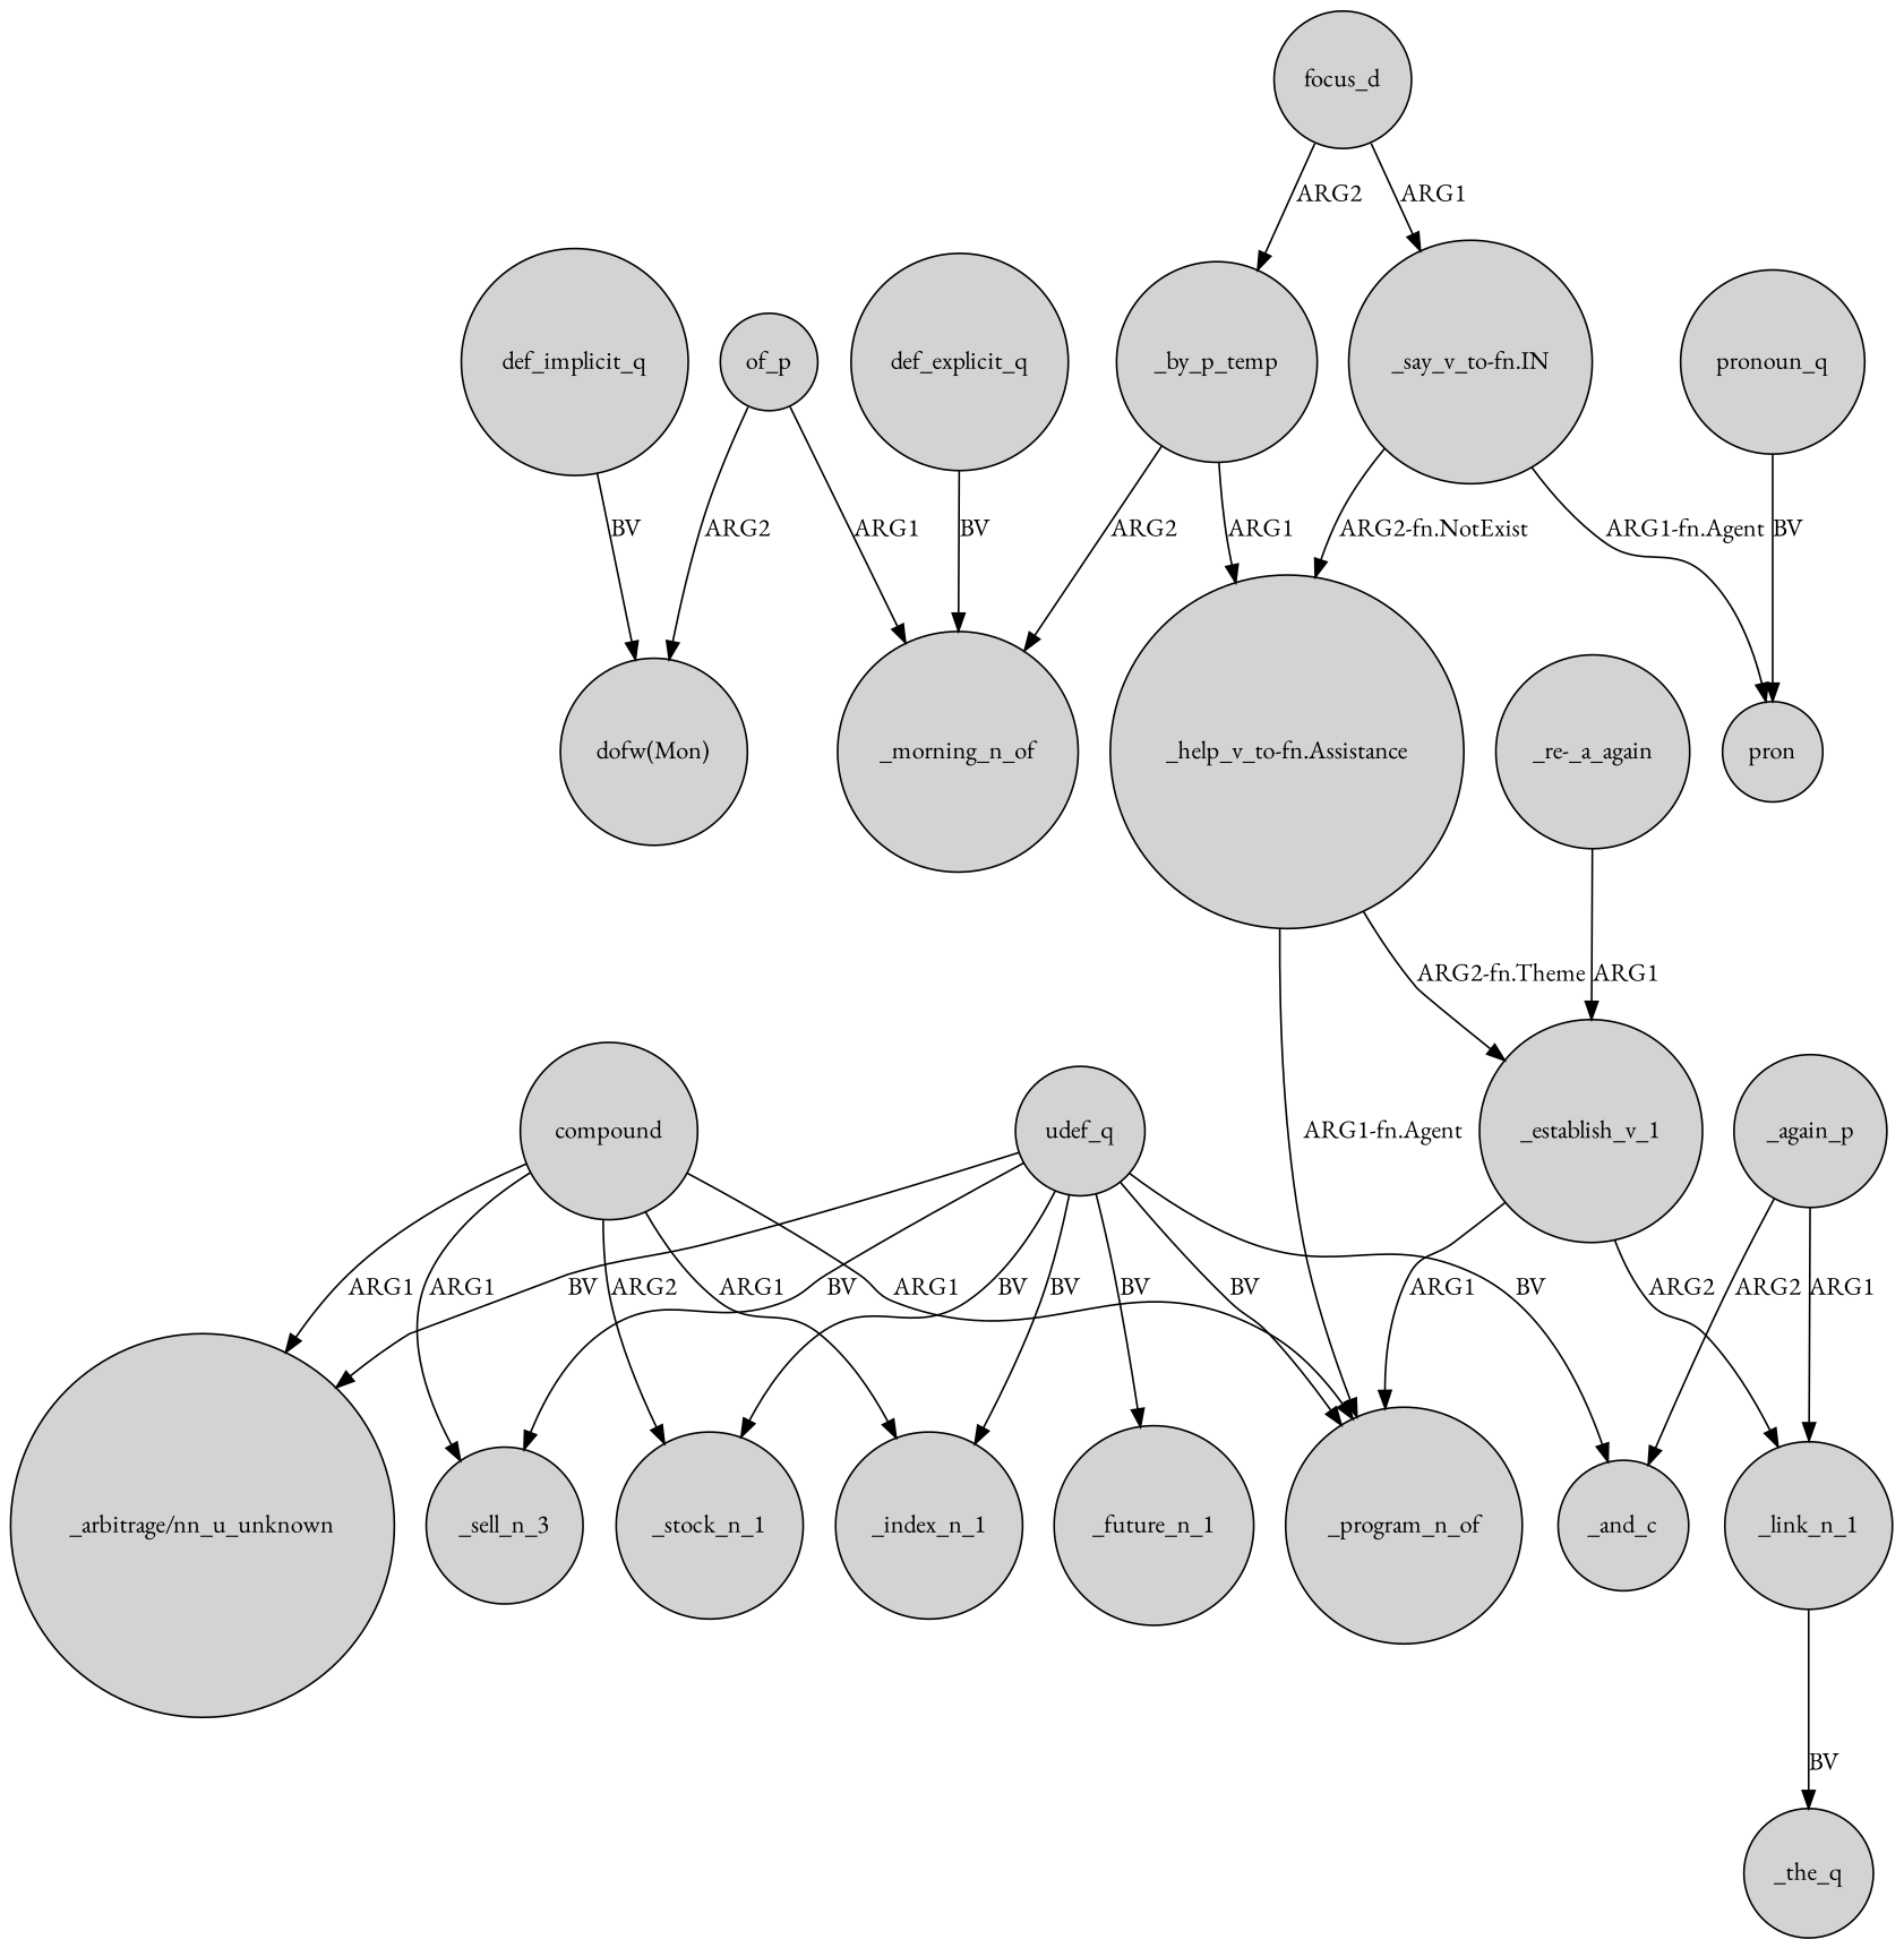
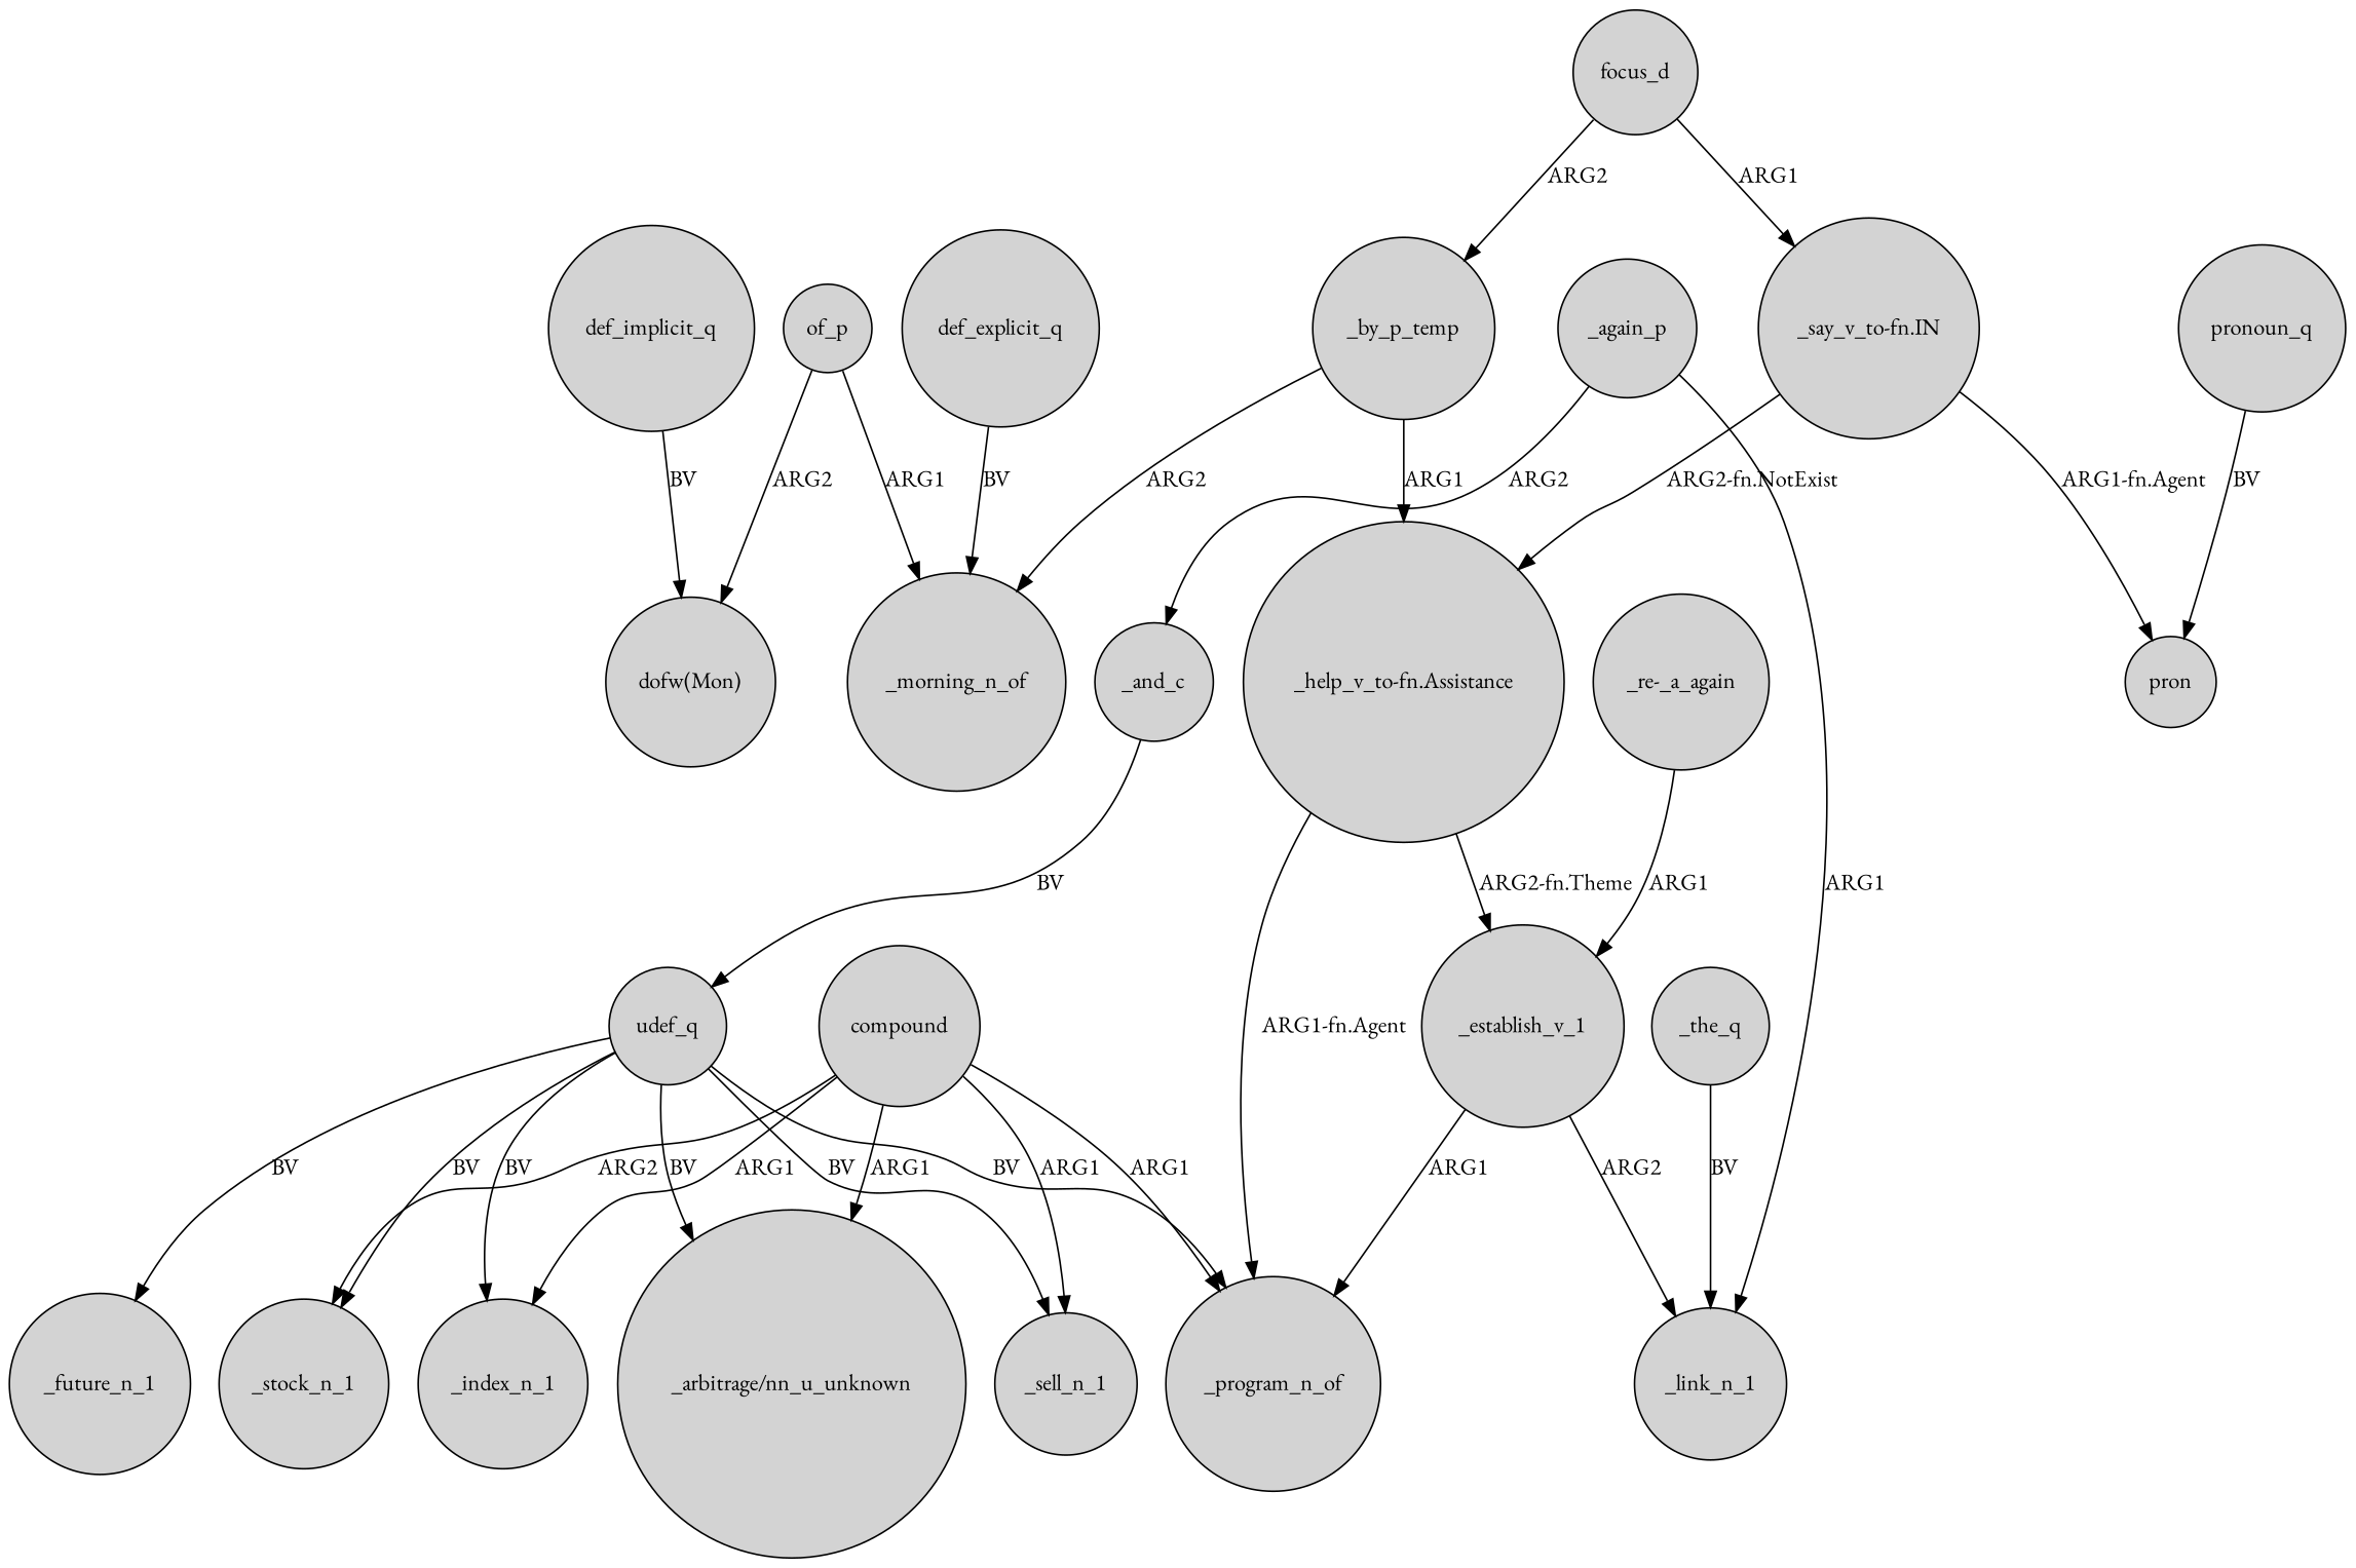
  digraph {
    fontname="EB Garamond"
    node [fontname="EB Garamond" shape=circle style=filled]
    edge [fontname="EB Garamond"]
    "_help_v_to-fn.Assistance"
    _establish_v_1
    _program_n_of
    _link_n_1
    _the_q
    "_re-_a_again"
    _by_p_temp
    _morning_n_of
    compound
-   _sell_n_1 [label=_sell_n_3]
+   _sell_n_1
    _index_n_1
    _stock_n_1
    "_arbitrage/nn_u_unknown"
    udef_q
    _and_c
    _future_n_1
    focus_d
    "_say_v_to-fn.IN"
    pron
    of_p
    "dofw(Mon)"
    pronoun_q
    n23 [label=_again_p]
    def_implicit_q
    def_explicit_q
    "_help_v_to-fn.Assistance" -> _establish_v_1 [label="ARG2-fn.Theme"]
    "_help_v_to-fn.Assistance" -> _program_n_of [label="ARG1-fn.Agent"]
    _establish_v_1 -> _program_n_of [label=ARG1]
    _establish_v_1 -> _link_n_1 [label=ARG2]
-   _link_n_1 -> _the_q [label=BV]
+   _the_q -> _link_n_1 [label=BV]
    "_re-_a_again" -> _establish_v_1 [label=ARG1]
    _by_p_temp -> "_help_v_to-fn.Assistance" [label=ARG1]
    _by_p_temp -> _morning_n_of [label=ARG2]
    compound -> _program_n_of [label=ARG1]
    compound -> _sell_n_1 [label=ARG1]
    compound -> _index_n_1 [label=ARG1]
    compound -> _stock_n_1 [label=ARG2]
    compound -> "_arbitrage/nn_u_unknown" [label=ARG1]
    udef_q -> _program_n_of [label=BV]
    udef_q -> _sell_n_1 [label=BV]
    udef_q -> _index_n_1 [label=BV]
    udef_q -> _stock_n_1 [label=BV]
    udef_q -> "_arbitrage/nn_u_unknown" [label=BV]
-   udef_q -> _and_c [label=BV]
+   _and_c -> udef_q [label=BV]
    udef_q -> _future_n_1 [label=BV]
    focus_d -> _by_p_temp [label=ARG2]
    focus_d -> "_say_v_to-fn.IN" [label=ARG1]
    "_say_v_to-fn.IN" -> "_help_v_to-fn.Assistance" [label="ARG2-fn.NotExist"]
    "_say_v_to-fn.IN" -> pron [label="ARG1-fn.Agent"]
    of_p -> _morning_n_of [label=ARG1]
    of_p -> "dofw(Mon)" [label=ARG2]
    pronoun_q -> pron [label=BV]
    n23 -> _link_n_1 [label=ARG1]
    n23 -> _and_c [label=ARG2]
    def_implicit_q -> "dofw(Mon)" [label=BV]
    def_explicit_q -> _morning_n_of [label=BV]
  }
